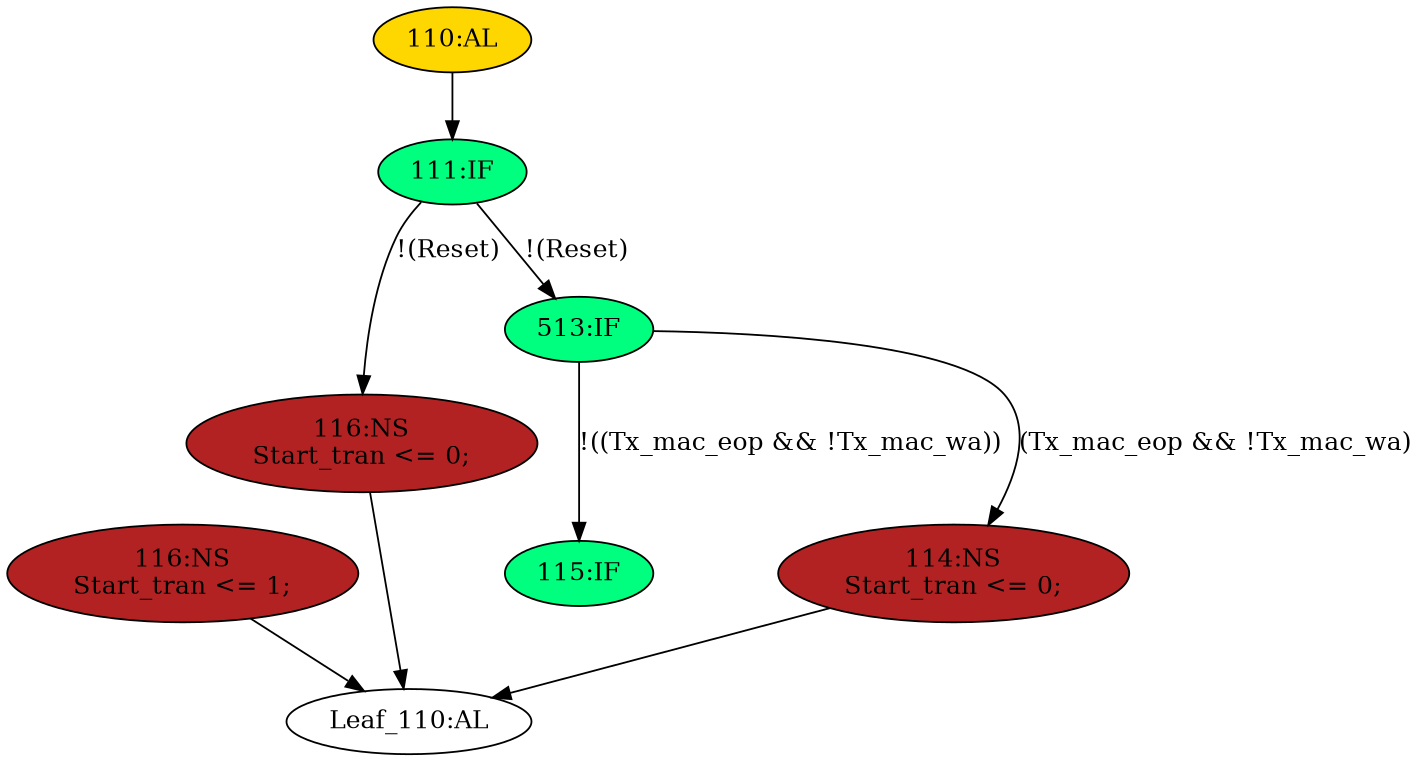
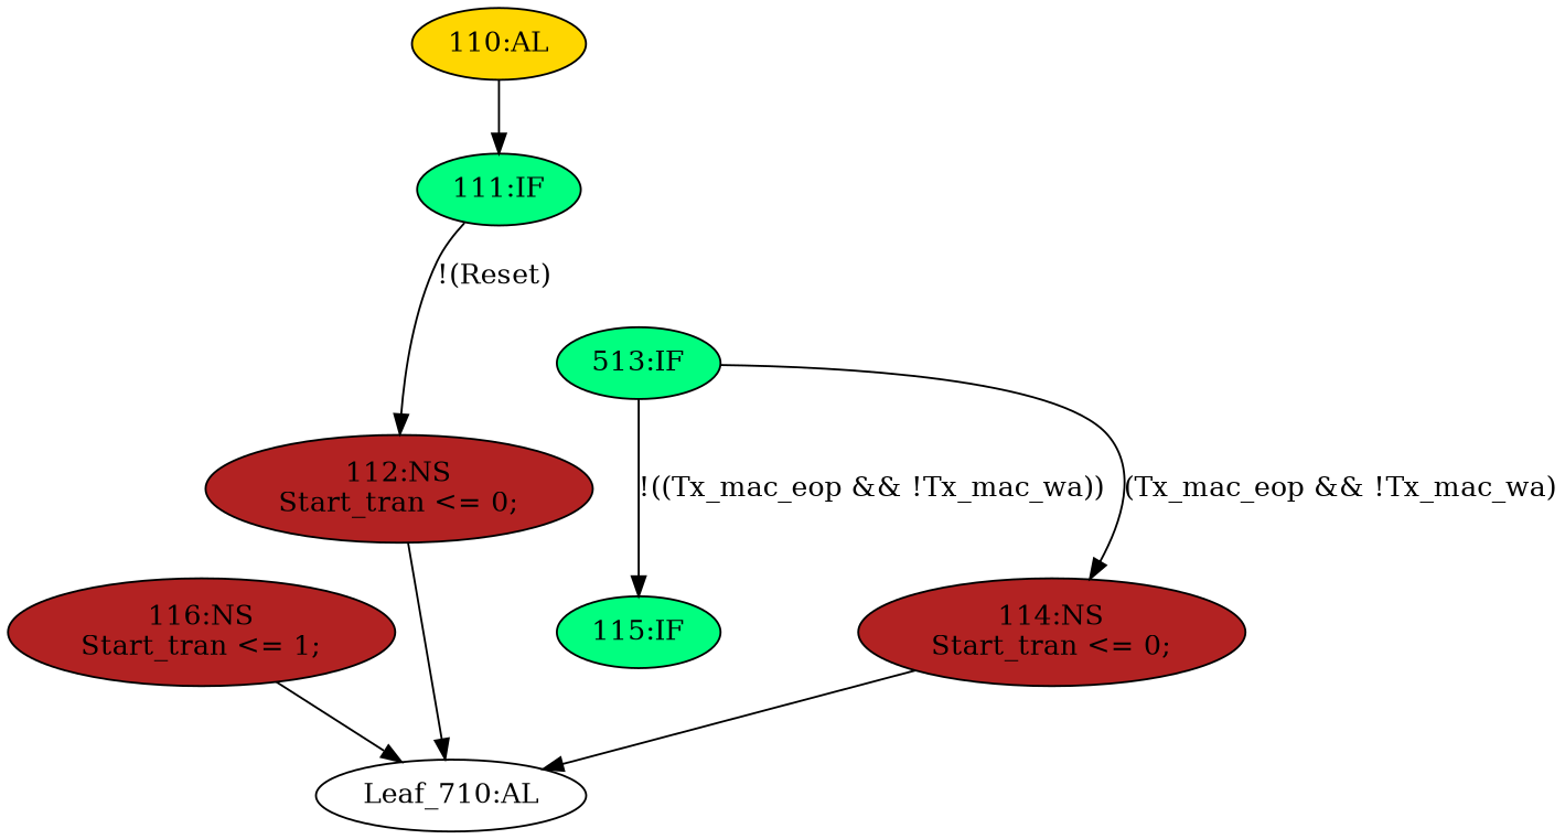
  strict digraph {
    node [fillcolor=springgreen statements="[]" style=filled typ=IfStatement]
    edge [cond="[]" lineno=None]
    n1 [ast="<pyverilog.vparser.ast.IfStatement object at 0x7fe07b3dbc90>" label="115:IF"]
    n2 [ast="<pyverilog.vparser.ast.NonblockingSubstitution object at 0x7fe07b3dbdd0>" fillcolor=firebrick label="116:NS\nStart_tran <= 1;" statements="[<pyverilog.vparser.ast.NonblockingSubstitution object at 0x7fe07b3dbdd0>]" typ=NonblockingSubstitution]
-   n3 [def_var="['Start_tran']" label="Leaf_110:AL" fillcolor="" statements="" style="" typ=""]
-   n4 [ast="<pyverilog.vparser.ast.NonblockingSubstitution object at 0x7fe07b3dbf90>" fillcolor=firebrick label="116:NS\nStart_tran <= 0;" statements="[<pyverilog.vparser.ast.NonblockingSubstitution object at 0x7fe07b3dbf90>]" typ=NonblockingSubstitution]
+   n3 [def_var="['Start_tran']" label="Leaf_710:AL" fillcolor="" statements="" style="" typ=""]
+   n4 [ast="<pyverilog.vparser.ast.NonblockingSubstitution object at 0x7fe07b3dbf90>" fillcolor=firebrick label="112:NS\nStart_tran <= 0;" statements="[<pyverilog.vparser.ast.NonblockingSubstitution object at 0x7fe07b3dbf90>]" typ=NonblockingSubstitution]
    n5 [ast="<pyverilog.vparser.ast.NonblockingSubstitution object at 0x7fe07b3c1150>" fillcolor=firebrick label="114:NS\nStart_tran <= 0;" statements="[<pyverilog.vparser.ast.NonblockingSubstitution object at 0x7fe07b3c1150>]" typ=NonblockingSubstitution]
    n6 [ast="<pyverilog.vparser.ast.Always object at 0x7fe07b3c1290>" clk_sens=True fillcolor=gold label="110:AL" sens="['Clk_user', 'Reset']" typ=Always use_var="['Reset', 'Tx_mac_wa', 'Tx_mac_eop']"]
    n7 [ast="<pyverilog.vparser.ast.IfStatement object at 0x7fe07b3c1410>" label="111:IF"]
    n8 [ast="<pyverilog.vparser.ast.IfStatement object at 0x7fe07b3c1450>" label="513:IF"]
    n2 -> n3
    n4 -> n3
    n5 -> n3
    n6 -> n7
    n7 -> n4 [cond="['Reset']" label="!(Reset)" lineno=111]
-   n7 -> n8 [cond="['Reset']" label="!(Reset)" lineno=111]
    n8 -> n1 [cond="['Tx_mac_eop', 'Tx_mac_wa']" label="!((Tx_mac_eop && !Tx_mac_wa))" lineno=113]
    n8 -> n5 [cond="['Tx_mac_eop', 'Tx_mac_wa']" label="(Tx_mac_eop && !Tx_mac_wa)" lineno=113]
  }
